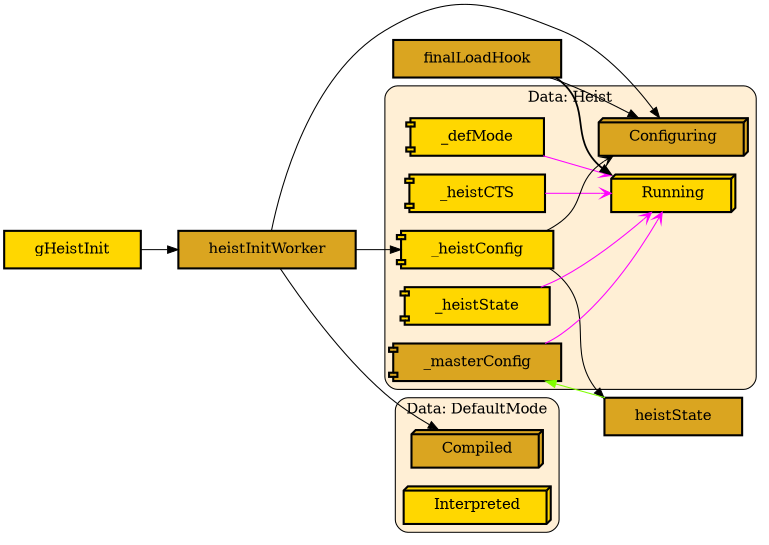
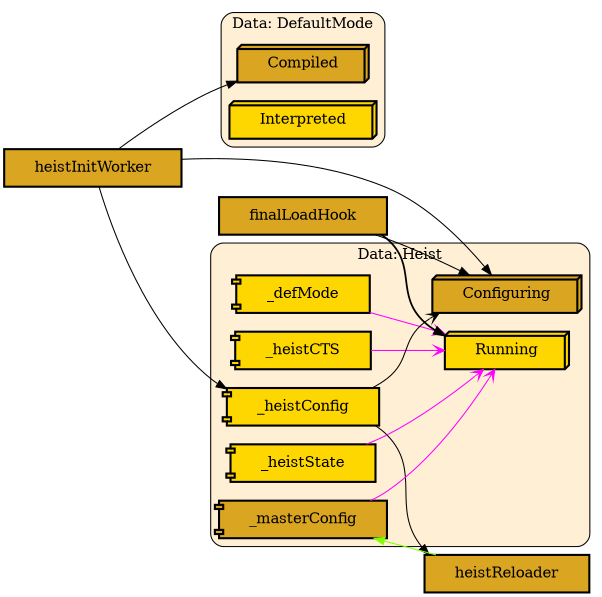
  digraph {
    fontname="DejaVu Serif"
    rankdir=LR
    node [fillcolor=gold fontname="DejaVu Serif" margin="0.4,0.1" shape=component style="filled,bold"]
    edge [color=black fontname="DejaVu Serif" penwidth=1]
    n1 [fillcolor=goldenrod label=Compiled shape=box3d]
    n2 [label=Interpreted shape=box3d]
    n3 [fillcolor=goldenrod label=Configuring shape=box3d]
    n4 [label=Running shape=box3d]
    n5 [label=_defMode]
    n6 [label=_heistCTS]
    n7 [label=_heistConfig]
    n8 [label=_heistState]
    n9 [fillcolor=goldenrod label=_masterConfig]
-   n10 [fillcolor=goldenrod label=heistState shape=box]
+   n10 [fillcolor=goldenrod label=heistReloader shape=box]
    n11 [fillcolor=goldenrod label=finalLoadHook shape=box]
-   n12 [label=gHeistInit shape=box]
    n13 [fillcolor=goldenrod label=heistInitWorker shape=box]
    subgraph cluster_1 {
      fillcolor=papayawhip
      label="Data: DefaultMode"
      style="filled,rounded"
      n1
      n2
    }
    subgraph cluster_2 {
      fillcolor=papayawhip
      label="Data: Heist"
      style="filled,rounded"
      n3
      n4
      n5
      n6
      n7
      n8
      n9
    }
    n5 -> n4 [arrowhead=vee arrowtail=odot color=magenta]
    n6 -> n4 [arrowhead=vee arrowtail=odot color=magenta]
    n7 -> n3 [arrowhead=vee arrowtail=odot]
    n7 -> n10
    n8 -> n4 [arrowhead=vee arrowtail=odot color=magenta]
    n9 -> n4 [arrowhead=vee arrowtail=odot color=magenta]
    n10 -> n9 [color=chartreuse]
    n11 -> n3
    n11 -> n4 [penwidth=1.6931471805599454]
-   n12 -> n13
    n13 -> n1
    n13 -> n3
    n13 -> n7
  }
